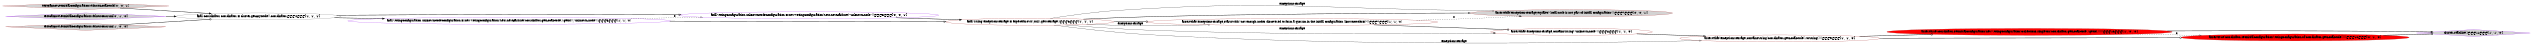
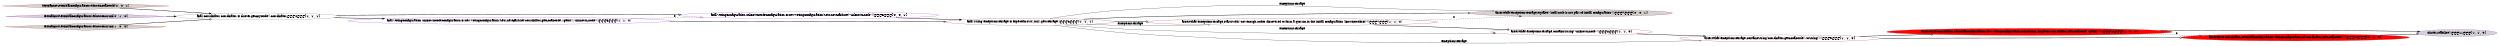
  digraph {
    rankdir=LR
    node [fillcolor=white shape=ellipse style=filled color=brown]
    edge [style=bold arrowhead=odot]
    n1 [label="final String exceptionMessage = expectThrows(,null).getMessage()@@@6@@@['1', '1', '1']"]
    n2 [fillcolor=lightgray label="assertThat(exceptionMessage,equalTo(\"local node is not part of initial configuration\"))@@@7@@@['0', '0', '1']"]
    n3 [label="assertThat(exceptionMessage,containsString(coordinator.getLocalNode().toString()))@@@9@@@['1', '1', '0']"]
    n4 [label="assertThat(exceptionMessage,containsString(\"unknown-node\"))@@@8@@@['1', '1', '0']"]
    n5 [label="assertThat(exceptionMessage,startsWith(\"not enough nodes discovered to form a quorum in the initial configuration (knownNodes=(\"))@@@7@@@['1', '1', '0']"]
    n6 [fillcolor=lightgray label="testCannotSetInitialConfigurationWithoutLocalNode['0', '0', '1']" shape=diamond]
    n7 [label="final Coordinator coordinator = cluster.getAnyNode().coordinator@@@4@@@['1', '1', '1']" color=gray40]
    n8 [fillcolor=red label="assertTrue(coordinator.setInitialConfiguration(new VotingConfiguration(Collections.singleton(coordinator.getLocalNode().getId()))))@@@10@@@['1', '0', '0']"]
    n9 [fillcolor=red label="assertTrue(coordinator.setInitialConfiguration(VotingConfiguration.of(coordinator.getLocalNode())))@@@10@@@['0', '1', '0']"]
    n10 [fillcolor=lightgray label="testCannotSetInitialConfigurationWithoutQuorum['0', '1', '0']" shape=diamond color=purple]
    n11 [label="final VotingConfiguration unknownNodeConfiguration = new VotingConfiguration(Sets.newHashSet(\"unknown-node\"))@@@5@@@['0', '0', '1']" color=purple]
    n12 [label="final VotingConfiguration unknownNodeConfiguration = new VotingConfiguration(Sets.newHashSet(coordinator.getLocalNode().getId(),\"unknown-node\"))@@@5@@@['1', '1', '0']" color=purple]
-   n13 [fillcolor=lightgray label="cluster.stabilise()@@@11@@@['1', '1', '0']" shape=diamond color=purple]
+   n13 [fillcolor=lightgray label="cluster.stabilise()@@@11@@@['1', '1', '0']" color=purple]
    n14 [fillcolor=lightgray label="testCannotSetInitialConfigurationWithoutQuorum['1', '0', '0']" shape=diamond]
    n1 -> n2 [label=exceptionMessage style=solid]
    n1 -> n2 [arrowhead=onormal]
    n1 -> n3 [label=exceptionMessage style=solid arrowhead=onormal]
    n1 -> n4 [label=exceptionMessage style=solid arrowhead=normal]
    n1 -> n5
    n1 -> n5 [label=exceptionMessage style=solid]
    n3 -> n8
    n3 -> n9
    n4 -> n3 [arrowhead=onormal]
    n5 -> n2 [label=0 style=dashed arrowhead=normal]
    n5 -> n4
    n6 -> n7 [arrowhead=normal]
    n7 -> n11 [arrowhead=onormal]
    n7 -> n12 [arrowhead=normal]
    n8 -> n9 [label=0 style=dashed arrowhead=onormal]
    n8 -> n13 [arrowhead=normal]
    n9 -> n13
    n10 -> n7 [arrowhead=normal]
    n11 -> n1 [arrowhead=normal]
    n12 -> n1 [arrowhead=onormal]
    n12 -> n11 [label=0 style=dashed arrowhead=onormal]
    n14 -> n7
  }
